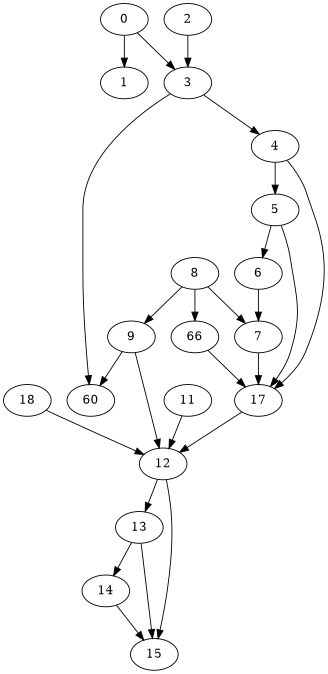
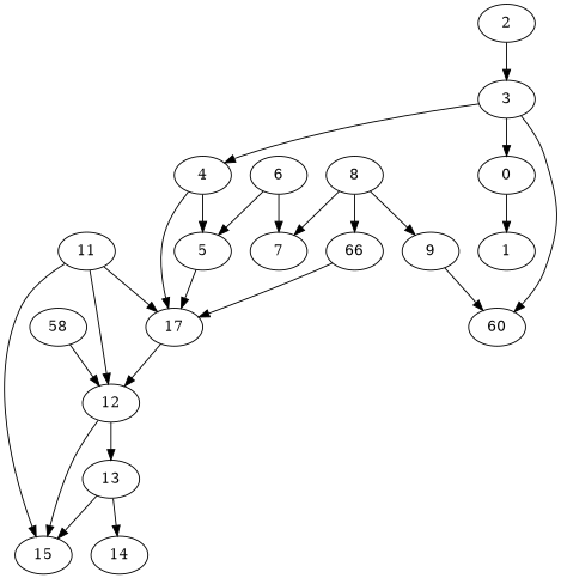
  digraph {
    0
    1
    3
    4
    n5 [label=60]
    2
    5
    17
    6
    12
    7
-   18
+   18 [label=58]
    8
    9
    n15 [label=66]
    13
    15
    11
    14
    0 -> 1
-   0 -> 3
+   3 -> 0
    3 -> 4
    3 -> n5
    4 -> 5
    4 -> 17
    2 -> 3
    5 -> 17
-   5 -> 6
+   6 -> 5
    17 -> 12
    6 -> 7
    12 -> 13
    12 -> 15
-   7 -> 17
+   11 -> 17
    18 -> 12
    8 -> 7
    8 -> 9
    8 -> n15
    9 -> n5
-   9 -> 12
    n15 -> 17
    13 -> 15
    13 -> 14
    11 -> 12
-   14 -> 15
+   11 -> 15
  }
